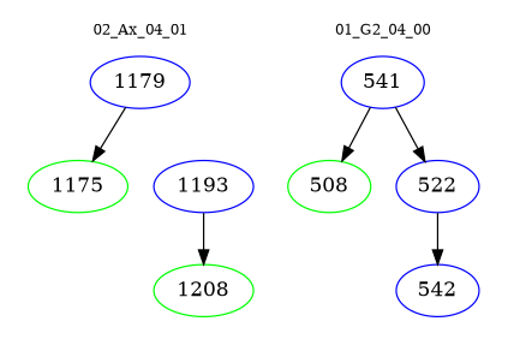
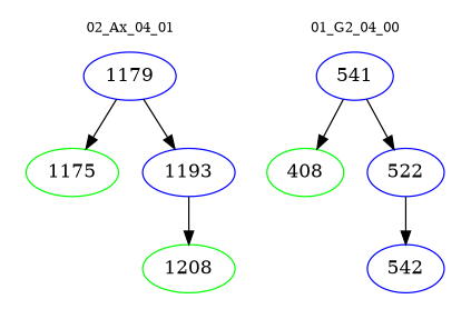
  digraph {
    node [color=blue]
    edge [color=black]
    n1 [label=1179]
    n2 [color=green label=1175]
    n3 [label=1193]
    n4 [color=green label=1208]
    n5 [label=541]
-   n6 [color=green label=508]
+   n6 [color=green label=408]
    n7 [label=522]
    n8 [label=542]
    subgraph cluster_1 {
      color=white
      fontsize=10
      label="02_Ax_04_01"
      n1
      n2
      n3
      n4
    }
    subgraph cluster_2 {
      color=white
      fontsize=10
      label="01_G2_04_00"
      n5
      n6
      n7
      n8
    }
    n1 -> n2
+   n1 -> n3
    n3 -> n4
    n5 -> n6
    n5 -> n7
    n7 -> n8
  }
